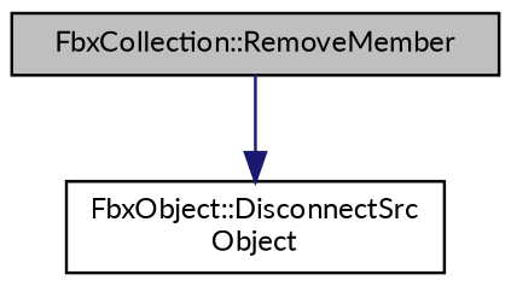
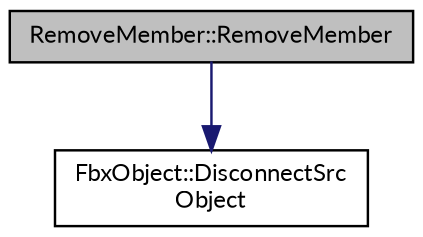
  digraph {
    rankdir=TB
    fontname=Lato
    node [color=black fontname=Lato fontsize=10 shape=record style=filled]
-   n1 [fillcolor=grey75 fontcolor=black height=0.2 label="FbxCollection::RemoveMember" width=0.4]
+   n1 [fillcolor=grey75 fontcolor=black height=0.2 label="RemoveMember::RemoveMember" width=0.4]
    n2 [fillcolor=white height=0.2 label="FbxObject::DisconnectSrc\lObject" width=0.4]
    n1 -> n2 [color=midnightblue fontname=Lato fontsize=10 labelfontname=Helvetica labelfontsize=10 style=solid]
  }
